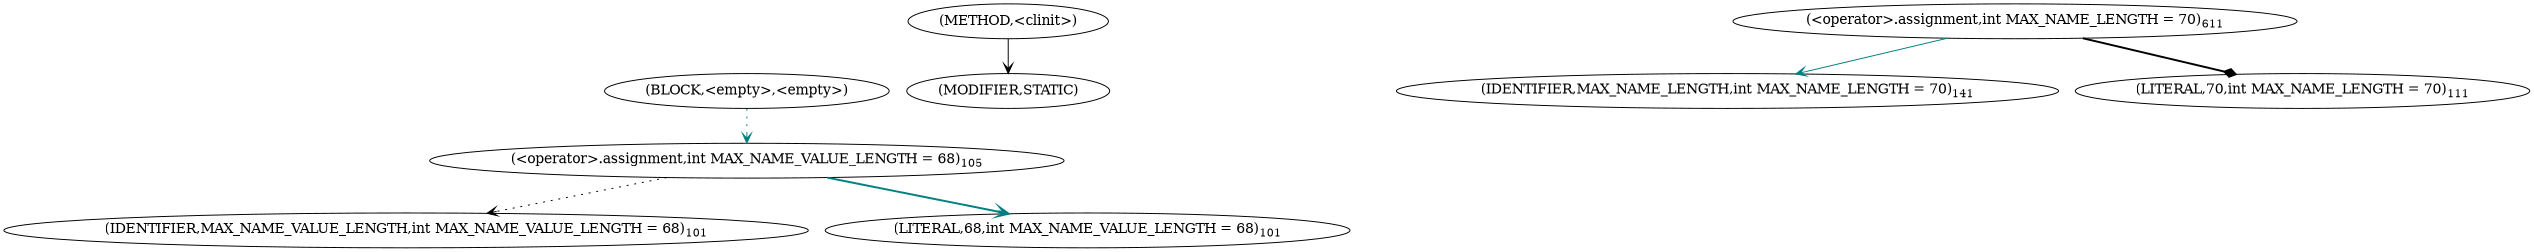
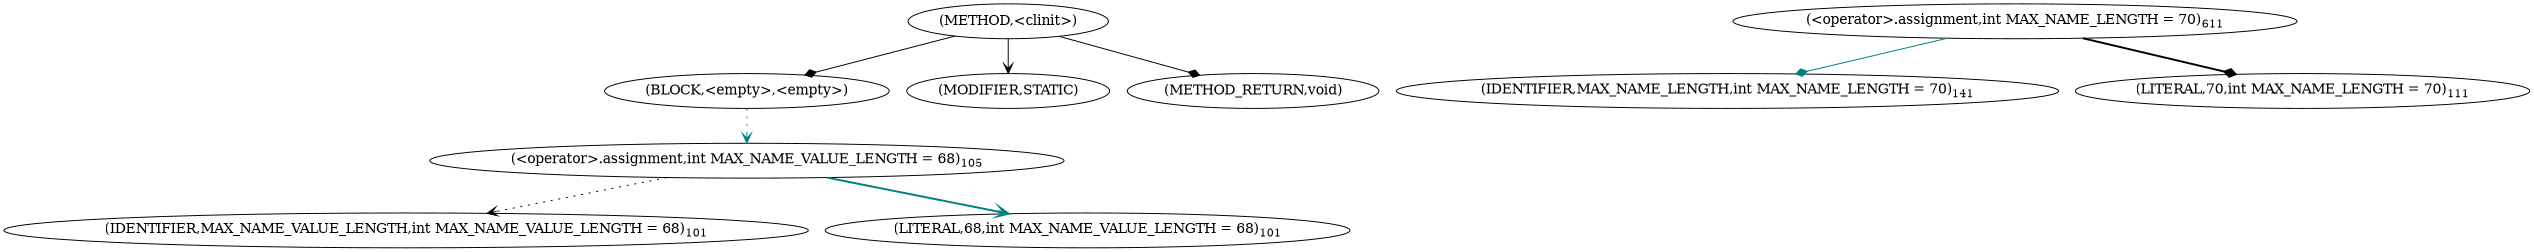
  digraph {
    edge [arrowhead=vee color=black style=solid]
    n1 [label=<(METHOD,&lt;clinit&gt;)>]
    n2 [label=<(BLOCK,&lt;empty&gt;,&lt;empty&gt;)>]
    n3 [label=<(MODIFIER,STATIC)>]
+   n4 [label=<(METHOD_RETURN,void)>]
    n5 [label=<(&lt;operator&gt;.assignment,int MAX_NAME_VALUE_LENGTH = 68)<SUB>105</SUB>>]
    n6 [label=<(IDENTIFIER,MAX_NAME_VALUE_LENGTH,int MAX_NAME_VALUE_LENGTH = 68)<SUB>101</SUB>>]
    n7 [label=<(LITERAL,68,int MAX_NAME_VALUE_LENGTH = 68)<SUB>101</SUB>>]
    n8 [label=<(&lt;operator&gt;.assignment,int MAX_NAME_LENGTH = 70)<SUB>611</SUB>>]
    n9 [label=<(IDENTIFIER,MAX_NAME_LENGTH,int MAX_NAME_LENGTH = 70)<SUB>141</SUB>>]
    n10 [label=<(LITERAL,70,int MAX_NAME_LENGTH = 70)<SUB>111</SUB>>]
+   n1 -> n2 [arrowhead=diamond]
    n1 -> n3
+   n1 -> n4 [arrowhead=diamond]
    n2 -> n5 [color=teal style=dotted]
    n5 -> n6 [style=dotted]
    n5 -> n7 [color=teal style=bold]
-   n8 -> n9 [color=teal]
+   n8 -> n9 [arrowhead=diamond color=teal]
    n8 -> n10 [arrowhead=diamond style=bold]
  }
